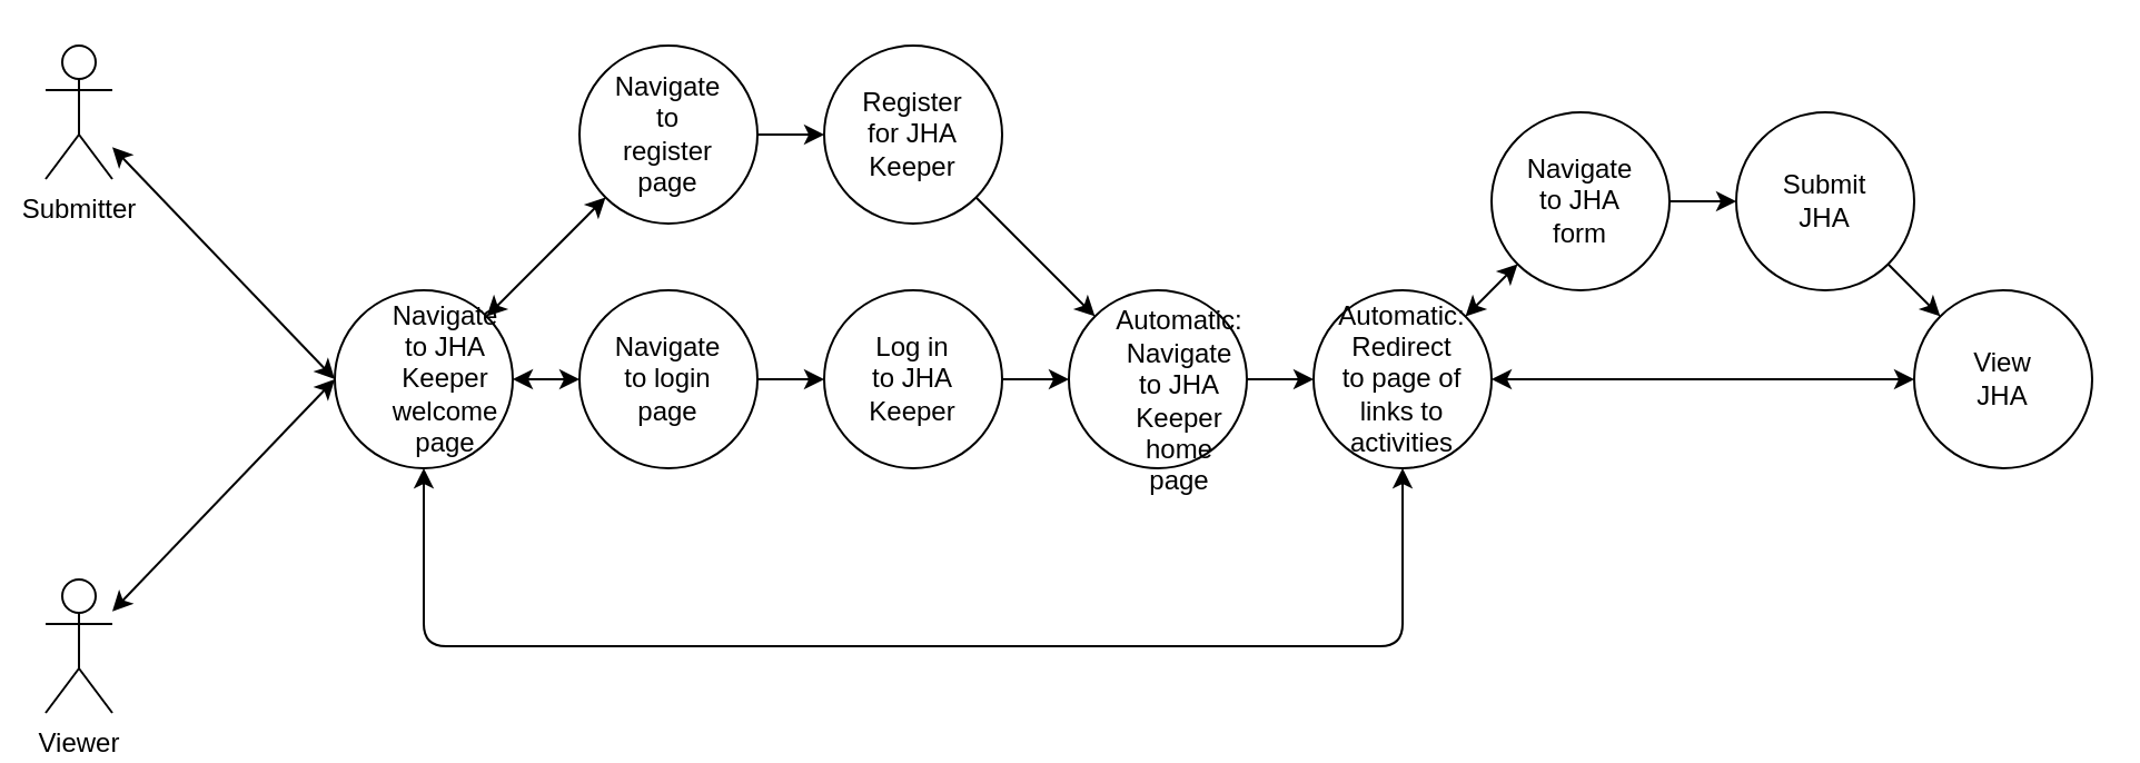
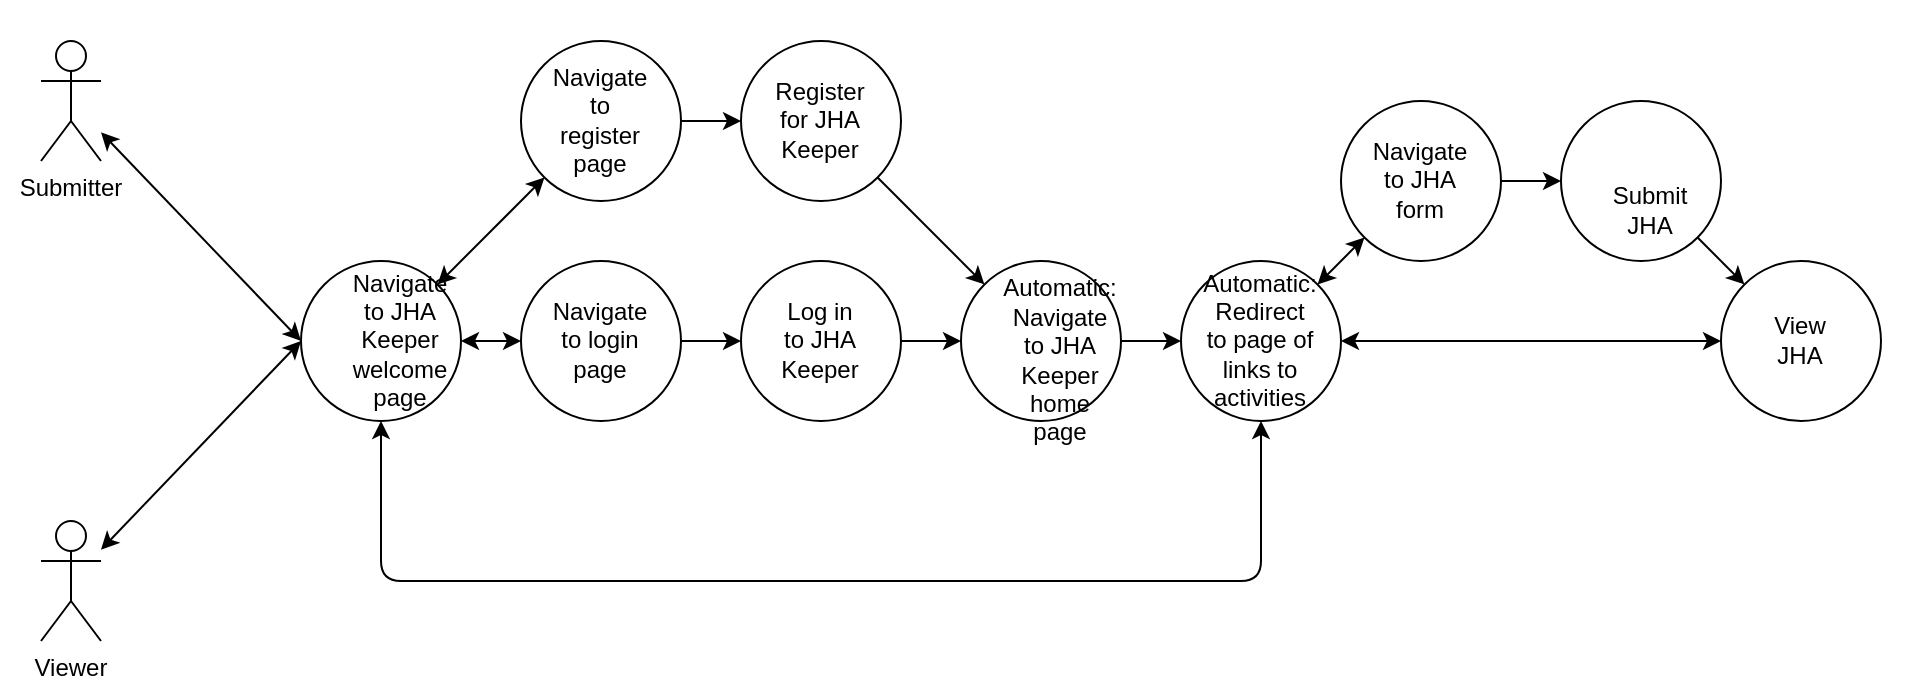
  <mxCell id="0" />
  <mxCell id="1" parent="0" />
  <mxCell id="2" value="Submitter" style="shape=umlActor;verticalLabelPosition=bottom;verticalAlign=top;html=1;outlineConnect=0;" parent="1" vertex="1"><mxGeometry x="20" y="20" width="30" height="60" as="geometry" /></mxCell>
  <mxCell id="3" value="Viewer" style="shape=umlActor;verticalLabelPosition=bottom;verticalAlign=top;html=1;outlineConnect=0;" parent="1" vertex="1"><mxGeometry x="20" y="260" width="30" height="60" as="geometry" /></mxCell>
  <mxCell id="4" value="" style="group" parent="1" vertex="1" connectable="0"><mxGeometry x="670" y="50" width="80" height="80" as="geometry" /></mxCell>
  <mxCell id="5" value="" style="ellipse;whiteSpace=wrap;html=1;aspect=fixed;" parent="4" vertex="1"><mxGeometry width="80" height="80" as="geometry" /></mxCell>
  <mxCell id="6" value="Navigate to JHA form" style="text;html=1;strokeColor=none;fillColor=none;align=center;verticalAlign=middle;whiteSpace=wrap;rounded=0;" parent="4" vertex="1"><mxGeometry x="20" y="30" width="40" height="20" as="geometry" /></mxCell>
  <mxCell id="7" value="" style="endArrow=classic;startArrow=classic;html=1;entryX=0;entryY=0.5;entryDx=0;entryDy=0;" parent="1" source="2" target="19" edge="1"><mxGeometry width="50" height="50" relative="1" as="geometry"><mxPoint x="200" y="70" as="sourcePoint" /><mxPoint x="240" y="110" as="targetPoint" /></mxGeometry></mxCell>
  <mxCell id="8" value="" style="endArrow=classic;startArrow=classic;html=1;entryX=0;entryY=0.5;entryDx=0;entryDy=0;" parent="1" source="3" target="19" edge="1"><mxGeometry width="50" height="50" relative="1" as="geometry"><mxPoint x="250" y="280" as="sourcePoint" /><mxPoint x="240" y="240" as="targetPoint" /></mxGeometry></mxCell>
  <mxCell id="9" value="" style="endArrow=classic;startArrow=classic;html=1;entryX=0;entryY=1;entryDx=0;entryDy=0;exitX=1;exitY=0;exitDx=0;exitDy=0;" parent="1" source="29" target="5" edge="1"><mxGeometry width="50" height="50" relative="1" as="geometry"><mxPoint x="690" y="90" as="sourcePoint" /><mxPoint x="530" y="120" as="targetPoint" /></mxGeometry></mxCell>
  <mxCell id="10" value="" style="endArrow=classic;startArrow=classic;html=1;entryX=0;entryY=0.5;entryDx=0;entryDy=0;exitX=1;exitY=0.5;exitDx=0;exitDy=0;" parent="1" source="29" target="15" edge="1"><mxGeometry width="50" height="50" relative="1" as="geometry"><mxPoint x="710" y="170" as="sourcePoint" /><mxPoint x="590" y="210" as="targetPoint" /></mxGeometry></mxCell>
  <mxCell id="11" value="" style="group" parent="1" vertex="1" connectable="0"><mxGeometry x="370" y="130" width="80" height="80" as="geometry" /></mxCell>
  <mxCell id="12" value="" style="ellipse;whiteSpace=wrap;html=1;aspect=fixed;" parent="11" vertex="1"><mxGeometry width="80" height="80" as="geometry" /></mxCell>
  <mxCell id="13" value="Log in to JHA Keeper" style="text;html=1;strokeColor=none;fillColor=none;align=center;verticalAlign=middle;whiteSpace=wrap;rounded=0;" parent="11" vertex="1"><mxGeometry x="20" y="30" width="40" height="20" as="geometry" /></mxCell>
  <mxCell id="14" value="" style="group" parent="1" vertex="1" connectable="0"><mxGeometry x="860" y="130" width="80" height="80" as="geometry" /></mxCell>
  <mxCell id="15" value="" style="ellipse;whiteSpace=wrap;html=1;aspect=fixed;" parent="14" vertex="1"><mxGeometry width="80" height="80" as="geometry" /></mxCell>
  <mxCell id="16" value="View JHA" style="text;html=1;strokeColor=none;fillColor=none;align=center;verticalAlign=middle;whiteSpace=wrap;rounded=0;" parent="14" vertex="1"><mxGeometry x="20" y="30" width="40" height="20" as="geometry" /></mxCell>
  <mxCell id="17" value="" style="endArrow=classic;startArrow=none;html=1;exitX=1;exitY=0.5;exitDx=0;exitDy=0;startFill=0;" parent="1" source="5" edge="1"><mxGeometry width="50" height="50" relative="1" as="geometry"><mxPoint x="760" y="110" as="sourcePoint" /><mxPoint x="780" y="90" as="targetPoint" /></mxGeometry></mxCell>
  <mxCell id="18" value="" style="group" parent="1" vertex="1" connectable="0"><mxGeometry x="150" y="130" width="80" height="80" as="geometry" /></mxCell>
  <mxCell id="19" value="" style="ellipse;whiteSpace=wrap;html=1;aspect=fixed;" parent="18" vertex="1"><mxGeometry width="80" height="80" as="geometry" /></mxCell>
  <mxCell id="20" value="Navigate to JHA Keeper welcome page" style="text;html=1;strokeColor=none;fillColor=none;align=center;verticalAlign=middle;whiteSpace=wrap;rounded=0;" parent="18" vertex="1"><mxGeometry x="30" y="30" width="40" height="20" as="geometry" /></mxCell>
  <mxCell id="21" value="" style="endArrow=classic;startArrow=classic;html=1;exitX=1;exitY=0.5;exitDx=0;exitDy=0;entryX=0;entryY=0.5;entryDx=0;entryDy=0;startFill=1;" parent="1" source="19" target="23" edge="1"><mxGeometry width="50" height="50" relative="1" as="geometry"><mxPoint x="560" y="260" as="sourcePoint" /><mxPoint x="610" y="210" as="targetPoint" /></mxGeometry></mxCell>
  <mxCell id="22" value="" style="group" parent="1" vertex="1" connectable="0"><mxGeometry x="260" y="130" width="80" height="80" as="geometry" /></mxCell>
  <mxCell id="23" value="" style="ellipse;whiteSpace=wrap;html=1;aspect=fixed;" parent="22" vertex="1"><mxGeometry width="80" height="80" as="geometry" /></mxCell>
  <mxCell id="24" value="Navigate to login page" style="text;html=1;strokeColor=none;fillColor=none;align=center;verticalAlign=middle;whiteSpace=wrap;rounded=0;" parent="22" vertex="1"><mxGeometry x="20" y="30" width="40" height="20" as="geometry" /></mxCell>
  <mxCell id="25" value="" style="endArrow=classic;startArrow=none;html=1;exitX=1;exitY=0.5;exitDx=0;exitDy=0;entryX=0;entryY=0.5;entryDx=0;entryDy=0;startFill=0;" parent="1" source="23" target="12" edge="1"><mxGeometry width="50" height="50" relative="1" as="geometry"><mxPoint x="240" y="180" as="sourcePoint" /><mxPoint x="270" y="180" as="targetPoint" /></mxGeometry></mxCell>
  <mxCell id="26" value="" style="ellipse;whiteSpace=wrap;html=1;aspect=fixed;" parent="1" vertex="1"><mxGeometry x="480" y="130" width="80" height="80" as="geometry" /></mxCell>
  <mxCell id="27" value="" style="endArrow=classic;startArrow=none;html=1;exitX=1;exitY=0.5;exitDx=0;exitDy=0;entryX=0;entryY=0.5;entryDx=0;entryDy=0;startFill=0;" parent="1" target="26" edge="1"><mxGeometry width="50" height="50" relative="1" as="geometry"><mxPoint x="450" y="170" as="sourcePoint" /><mxPoint x="380" y="180" as="targetPoint" /></mxGeometry></mxCell>
  <mxCell id="28" value="Automatic: &lt;br&gt;Navigate to JHA Keeper home page" style="text;html=1;strokeColor=none;fillColor=none;align=center;verticalAlign=middle;whiteSpace=wrap;rounded=0;" parent="1" vertex="1"><mxGeometry x="510" y="170" width="40" height="20" as="geometry" /></mxCell>
  <mxCell id="29" value="" style="ellipse;whiteSpace=wrap;html=1;aspect=fixed;" parent="1" vertex="1"><mxGeometry x="590" y="130" width="80" height="80" as="geometry" /></mxCell>
  <mxCell id="30" value="" style="endArrow=classic;startArrow=none;html=1;exitX=1;exitY=0.5;exitDx=0;exitDy=0;entryX=0;entryY=0.5;entryDx=0;entryDy=0;startFill=0;" parent="1" source="26" target="29" edge="1"><mxGeometry width="50" height="50" relative="1" as="geometry"><mxPoint x="560" y="169.58" as="sourcePoint" /><mxPoint x="590" y="169.58" as="targetPoint" /></mxGeometry></mxCell>
  <mxCell id="31" value="Automatic:&lt;br&gt;Redirect to page of links to activities" style="text;html=1;strokeColor=none;fillColor=none;align=center;verticalAlign=middle;whiteSpace=wrap;rounded=0;" parent="1" vertex="1"><mxGeometry x="610" y="160" width="40" height="20" as="geometry" /></mxCell>
  <mxCell id="32" value="" style="group" parent="1" vertex="1" connectable="0"><mxGeometry x="780" y="50" width="80" height="80" as="geometry" /></mxCell>
  <mxCell id="33" value="" style="ellipse;whiteSpace=wrap;html=1;aspect=fixed;" parent="32" vertex="1"><mxGeometry width="80" height="80" as="geometry" /></mxCell>
- <mxCell id="34" value="Submit JHA" style="text;html=1;strokeColor=none;fillColor=none;align=center;verticalAlign=middle;whiteSpace=wrap;rounded=0;" parent="32" vertex="1"><mxGeometry x="20" y="30" width="40" height="20" as="geometry" /></mxCell>
+ <mxCell id="34" value="Submit JHA" style="text;html=1;strokeColor=none;fillColor=none;align=center;verticalAlign=middle;whiteSpace=wrap;rounded=0;" parent="32" vertex="1"><mxGeometry x="25" y="45" width="40" height="20" as="geometry" /></mxCell>
  <mxCell id="35" value="" style="endArrow=classic;startArrow=none;html=1;exitX=1;exitY=1;exitDx=0;exitDy=0;entryX=0;entryY=0;entryDx=0;entryDy=0;startFill=0;" parent="1" source="33" target="15" edge="1"><mxGeometry width="50" height="50" relative="1" as="geometry"><mxPoint x="810" y="300" as="sourcePoint" /><mxPoint x="860" y="250" as="targetPoint" /></mxGeometry></mxCell>
  <mxCell id="36" value="" style="endArrow=classic;startArrow=classic;html=1;exitX=1;exitY=0;exitDx=0;exitDy=0;entryX=0;entryY=1;entryDx=0;entryDy=0;startFill=1;" edge="1" parent="1" source="19" target="38"><mxGeometry width="50" height="50" relative="1" as="geometry"><mxPoint x="240" y="180" as="sourcePoint" /><mxPoint x="270" y="180" as="targetPoint" /></mxGeometry></mxCell>
  <mxCell id="37" value="" style="group" vertex="1" connectable="0" parent="1"><mxGeometry x="260" y="20" width="80" height="80" as="geometry" /></mxCell>
  <mxCell id="38" value="" style="ellipse;whiteSpace=wrap;html=1;aspect=fixed;" vertex="1" parent="37"><mxGeometry width="80" height="80" as="geometry" /></mxCell>
  <mxCell id="39" value="Navigate to register page" style="text;html=1;strokeColor=none;fillColor=none;align=center;verticalAlign=middle;whiteSpace=wrap;rounded=0;" vertex="1" parent="37"><mxGeometry x="20" y="30" width="40" height="20" as="geometry" /></mxCell>
  <mxCell id="40" value="" style="endArrow=classic;startArrow=none;html=1;entryX=0;entryY=0.5;entryDx=0;entryDy=0;startFill=0;exitX=1;exitY=0.5;exitDx=0;exitDy=0;" edge="1" parent="1" source="38" target="41"><mxGeometry width="50" height="50" relative="1" as="geometry"><mxPoint x="383" y="88" as="sourcePoint" /><mxPoint x="281.716" y="98.284" as="targetPoint" /></mxGeometry></mxCell>
  <mxCell id="41" value="" style="ellipse;whiteSpace=wrap;html=1;aspect=fixed;" vertex="1" parent="1"><mxGeometry x="370" y="20" width="80" height="80" as="geometry" /></mxCell>
  <mxCell id="42" value="Register for JHA Keeper" style="text;html=1;strokeColor=none;fillColor=none;align=center;verticalAlign=middle;whiteSpace=wrap;rounded=0;" vertex="1" parent="1"><mxGeometry x="390" y="50" width="40" height="20" as="geometry" /></mxCell>
  <mxCell id="43" value="" style="endArrow=classic;startArrow=none;html=1;entryX=0;entryY=0;entryDx=0;entryDy=0;startFill=0;exitX=1;exitY=1;exitDx=0;exitDy=0;" edge="1" parent="1" source="41" target="26"><mxGeometry width="50" height="50" relative="1" as="geometry"><mxPoint x="350" y="70" as="sourcePoint" /><mxPoint x="380" y="70" as="targetPoint" /></mxGeometry></mxCell>
  <mxCell id="44" value="" style="endArrow=classic;startArrow=classic;html=1;exitX=0.5;exitY=1;exitDx=0;exitDy=0;entryX=0.5;entryY=1;entryDx=0;entryDy=0;startFill=1;" edge="1" parent="1" source="19" target="29"><mxGeometry width="50" height="50" relative="1" as="geometry"><mxPoint x="240" y="180" as="sourcePoint" /><mxPoint x="270" y="180" as="targetPoint" /><Array as="points"><mxPoint x="190" y="290" /><mxPoint x="630" y="290" /></Array></mxGeometry></mxCell>
